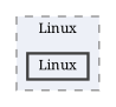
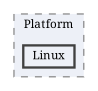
  digraph {
    compound=true
    fontname="Noto Serif"
    n1 [color=grey25 fillcolor="#edf0f7" fontname="Noto Serif" fontsize=10 height=0.2 label=Linux shape=box style="filled,bold" width=0.4]
    subgraph cluster_1 {
      bgcolor="#edf0f7"
      fontsize=10
-     label=Linux
+     label=Platform
      pencolor=grey50
      style="filled,dashed"
      n1
    }
  }
